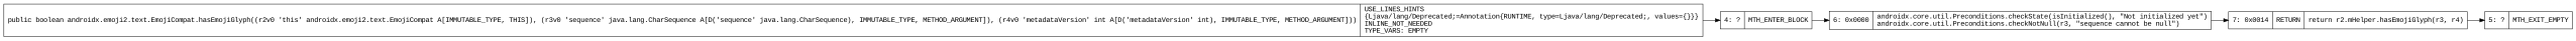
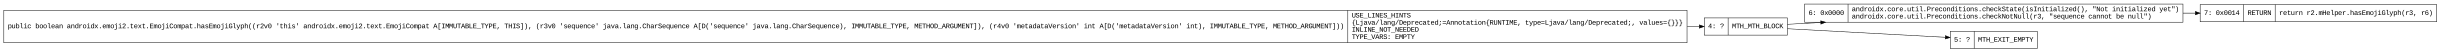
  digraph {
    fontname="Liberation Mono"
    rankdir=LR
    node [fontname="Liberation Mono" shape=record]
    edge [fontname="Liberation Mono"]
-   n1 [label="{4\:\ ?|MTH_ENTER_BLOCK\l}"]
+   n1 [label="{4\:\ ?|MTH_MTH_BLOCK\l}"]
    n2 [label="{6\:\ 0x0000|androidx.core.util.Preconditions.checkState(isInitialized(), \"Not initialized yet\")\landroidx.core.util.Preconditions.checkNotNull(r3, \"sequence cannot be null\")\l}"]
-   n3 [label="{7\:\ 0x0014|RETURN\l|return r2.mHelper.hasEmojiGlyph(r3, r4)\l}"]
+   n3 [label="{7\:\ 0x0014|RETURN\l|return r2.mHelper.hasEmojiGlyph(r3, r6)\l}"]
    n4 [label="{5\:\ ?|MTH_EXIT_EMPTY\l}"]
    n5 [label="{public boolean androidx.emoji2.text.EmojiCompat.hasEmojiGlyph((r2v0 'this' androidx.emoji2.text.EmojiCompat A[IMMUTABLE_TYPE, THIS]), (r3v0 'sequence' java.lang.CharSequence A[D('sequence' java.lang.CharSequence), IMMUTABLE_TYPE, METHOD_ARGUMENT]), (r4v0 'metadataVersion' int A[D('metadataVersion' int), IMMUTABLE_TYPE, METHOD_ARGUMENT]))  | USE_LINES_HINTS\l\{Ljava\/lang\/Deprecated;=Annotation\{RUNTIME, type=Ljava\/lang\/Deprecated;, values=\{\}\}\}\lINLINE_NOT_NEEDED\lTYPE_VARS: EMPTY\l}"]
    n1 -> n2
    n2 -> n3
-   n3 -> n4
+   n1 -> n4
    n5 -> n1
  }
